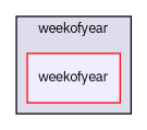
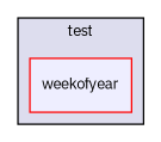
  digraph {
    compound=true
    fontname="IBM Plex Sans"
    n1 [fillcolor="#eeeeff" fontname="IBM Plex Sans" fontsize=10 label=weekofyear pencolor=black shape=box style=filled color=red]
    subgraph cluster_1 {
      bgcolor="#ddddee"
      fontsize=10
-     label=weekofyear
+     label=test
      pencolor=black
      n1
    }
  }
